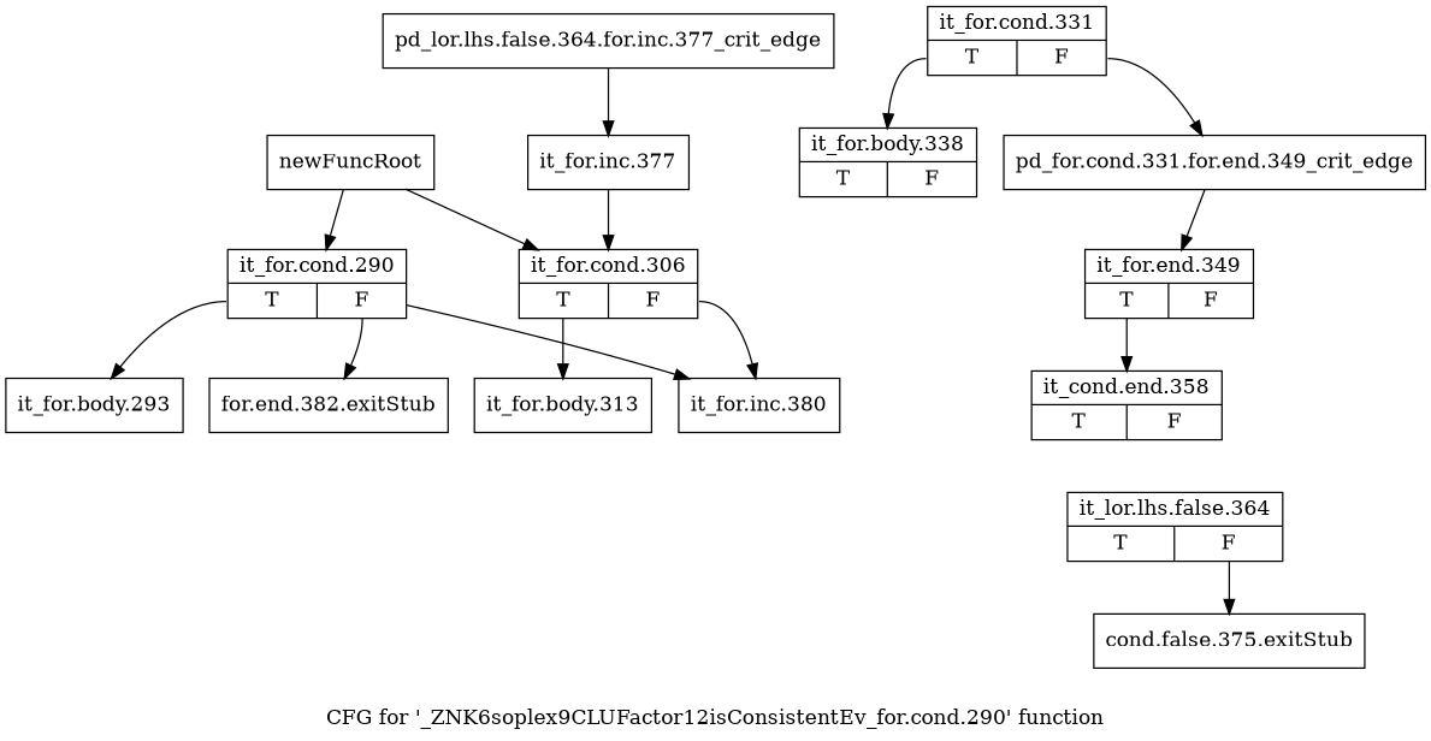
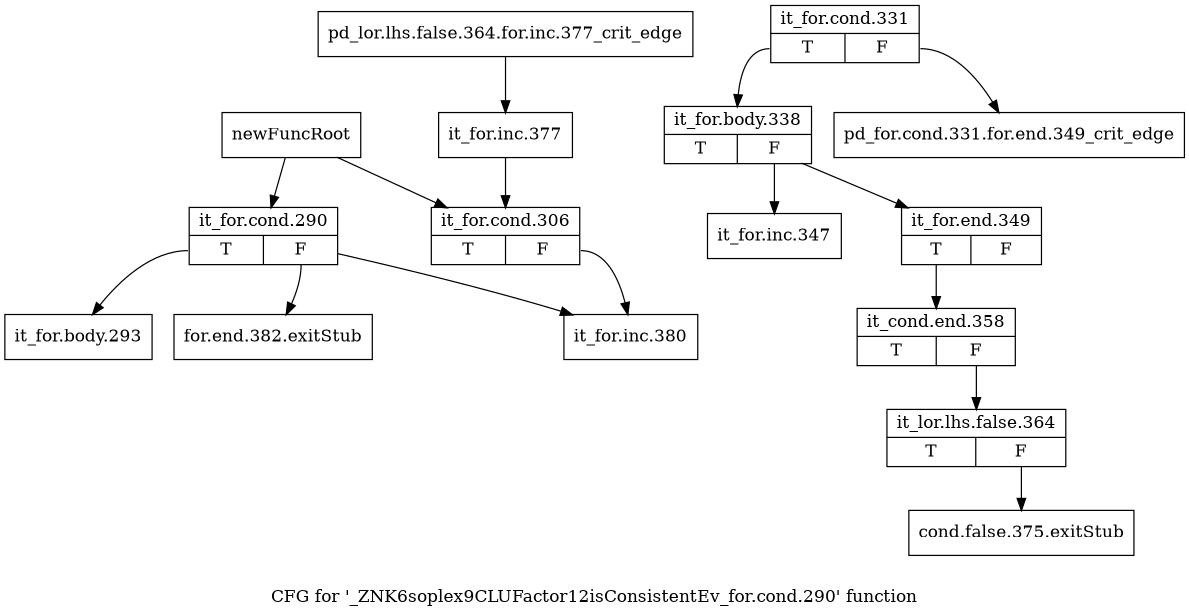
  digraph {
    label="CFG for '_ZNK6soplex9CLUFactor12isConsistentEv_for.cond.290' function"
    node [shape=record]
    n1 [label="{newFuncRoot}"]
    n2 [label="{it_for.cond.290|{<s0>T|<s1>F}}"]
    n3 [label="{it_for.cond.306|{<s0>T|<s1>F}}"]
    n4 [label="{for.end.382.exitStub}"]
    n5 [label="{it_for.body.293}"]
    n6 [label="{it_for.inc.380}"]
    n7 [label="{cond.false.375.exitStub}"]
-   n8 [label="{it_for.body.313}"]
    n9 [label="{it_for.cond.331|{<s0>T|<s1>F}}"]
    n10 [label="{it_for.body.338|{<s0>T|<s1>F}}"]
    n11 [label="{pd_for.cond.331.for.end.349_crit_edge}"]
+   n12 [label="{it_for.inc.347}"]
    n13 [label="{it_for.end.349|{<s0>T|<s1>F}}"]
    n14 [label="{it_cond.end.358|{<s0>T|<s1>F}}"]
    n15 [label="{it_lor.lhs.false.364|{<s0>T|<s1>F}}"]
    n16 [label="{it_for.inc.377}"]
    n17 [label="{pd_lor.lhs.false.364.for.inc.377_crit_edge}"]
    n1 -> n2
    n1 -> n3
    n2 -> n4 [tailport=s1]
    n2 -> n5 [tailport=s0]
    n2 -> n6
    n3 -> n6 [tailport=s1]
-   n3 -> n8 [tailport=s0]
    n9 -> n10 [tailport=s0]
    n9 -> n11 [tailport=s1]
-   n11 -> n13
+   n10 -> n12 [tailport=s1]
+   n10 -> n13
    n13 -> n14 [tailport=s0]
+   n14 -> n15 [tailport=s1]
    n15 -> n7 [tailport=s1]
    n16 -> n3
    n17 -> n16
  }
